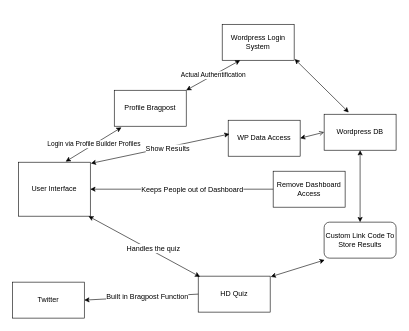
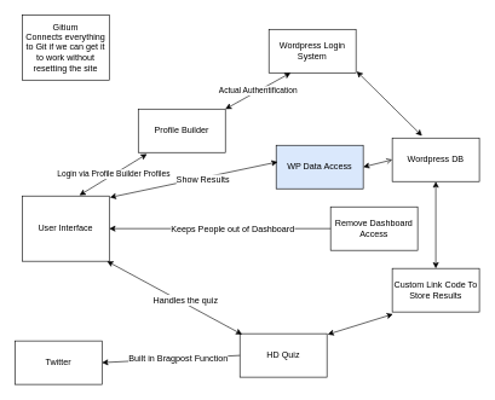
  <mxCell id="0" />
  <mxCell id="1" parent="0" />
  <mxCell id="2" value="&lt;div&gt;User Interface&lt;/div&gt;" style="rounded=0;whiteSpace=wrap;html=1;" vertex="1" parent="1"><mxGeometry x="30" y="270" width="120" height="90" as="geometry" /></mxCell>
  <mxCell id="3" value="&lt;div&gt;Wordpress Login System&lt;/div&gt;" style="rounded=0;whiteSpace=wrap;html=1;" vertex="1" parent="1"><mxGeometry x="370" y="40" width="120" height="60" as="geometry" /></mxCell>
  <mxCell id="4" value="Remove Dashboard Access" style="rounded=0;whiteSpace=wrap;html=1;" vertex="1" parent="1"><mxGeometry x="455" y="285" width="120" height="60" as="geometry" /></mxCell>
- <mxCell id="6" value="Profile Bragpost" style="rounded=0;whiteSpace=wrap;html=1;" vertex="1" parent="1"><mxGeometry x="190" y="150" width="120" height="60" as="geometry" /></mxCell>
+ <mxCell id="5" value="&lt;div&gt;Gitium&lt;/div&gt;&lt;div&gt;Connects everything to Git if we can get it to work without resetting the site&lt;br&gt;&lt;/div&gt;" style="rounded=0;whiteSpace=wrap;html=1;" vertex="1" parent="1"><mxGeometry x="30" y="20" width="120" height="90" as="geometry" /></mxCell>
+ <mxCell id="6" value="Profile Builder" style="rounded=0;whiteSpace=wrap;html=1;" vertex="1" parent="1"><mxGeometry x="190" y="150" width="120" height="60" as="geometry" /></mxCell>
  <mxCell id="7" value="HD Quiz" style="rounded=0;whiteSpace=wrap;html=1;" vertex="1" parent="1"><mxGeometry x="330" y="460" width="120" height="60" as="geometry" /></mxCell>
  <mxCell id="8" value="Login via Profile Builder Profiles" style="endArrow=classic;startArrow=classic;html=1;exitX=0.658;exitY=-0.011;exitDx=0;exitDy=0;exitPerimeter=0;entryX=0.1;entryY=1.033;entryDx=0;entryDy=0;entryPerimeter=0;" edge="1" parent="1" source="2" target="6"><mxGeometry width="50" height="50" relative="1" as="geometry"><mxPoint x="140" y="260" as="sourcePoint" /><mxPoint x="190" y="210" as="targetPoint" /></mxGeometry></mxCell>
  <mxCell id="9" value="Actual Authentification" style="endArrow=classic;startArrow=classic;html=1;entryX=0.25;entryY=1;entryDx=0;entryDy=0;" edge="1" parent="1" target="3"><mxGeometry width="50" height="50" relative="1" as="geometry"><mxPoint x="310" y="150" as="sourcePoint" /><mxPoint x="360" y="100" as="targetPoint" /></mxGeometry></mxCell>
  <mxCell id="10" value="Wordpress DB" style="rounded=0;whiteSpace=wrap;html=1;" vertex="1" parent="1"><mxGeometry x="540" y="190" width="120" height="60" as="geometry" /></mxCell>
  <mxCell id="11" value="" style="endArrow=classic;startArrow=classic;html=1;exitX=1.008;exitY=0.967;exitDx=0;exitDy=0;exitPerimeter=0;entryX=0.342;entryY=-0.05;entryDx=0;entryDy=0;entryPerimeter=0;" edge="1" parent="1" source="3" target="10"><mxGeometry width="50" height="50" relative="1" as="geometry"><mxPoint x="540" y="150" as="sourcePoint" /><mxPoint x="590" y="100" as="targetPoint" /></mxGeometry></mxCell>
  <mxCell id="12" value="" style="endArrow=none;startArrow=classic;html=1;exitX=1;exitY=0.5;exitDx=0;exitDy=0;entryX=0;entryY=0.5;entryDx=0;entryDy=0;endFill=0;" edge="1" parent="1" source="2" target="4"><mxGeometry width="50" height="50" relative="1" as="geometry"><mxPoint x="210" y="370" as="sourcePoint" /><mxPoint x="260" y="320" as="targetPoint" /></mxGeometry></mxCell>
  <mxCell id="13" value="Keeps People out of Dashboard" style="text;html=1;resizable=0;points=[];align=center;verticalAlign=middle;labelBackgroundColor=#ffffff;" vertex="1" connectable="0" parent="12"><mxGeometry x="0.109" y="-1" relative="1" as="geometry"><mxPoint as="offset" /></mxGeometry></mxCell>
  <mxCell id="14" value="" style="endArrow=classic;startArrow=classic;html=1;exitX=0.975;exitY=1;exitDx=0;exitDy=0;exitPerimeter=0;entryX=0.025;entryY=0.017;entryDx=0;entryDy=0;entryPerimeter=0;" edge="1" parent="1" source="2" target="7"><mxGeometry width="50" height="50" relative="1" as="geometry"><mxPoint x="30" y="540" as="sourcePoint" /><mxPoint x="80" y="490" as="targetPoint" /></mxGeometry></mxCell>
  <mxCell id="15" value="Handles the quiz" style="text;html=1;resizable=0;points=[];align=center;verticalAlign=middle;labelBackgroundColor=#ffffff;" vertex="1" connectable="0" parent="14"><mxGeometry x="0.132" y="4" relative="1" as="geometry"><mxPoint as="offset" /></mxGeometry></mxCell>
  <mxCell id="16" value="Twitter" style="rounded=0;whiteSpace=wrap;html=1;" vertex="1" parent="1"><mxGeometry x="20" y="470" width="120" height="60" as="geometry" /></mxCell>
  <mxCell id="17" value="" style="endArrow=classic;html=1;entryX=1;entryY=0.5;entryDx=0;entryDy=0;exitX=0;exitY=0.5;exitDx=0;exitDy=0;" edge="1" parent="1" source="7" target="16"><mxGeometry width="50" height="50" relative="1" as="geometry"><mxPoint x="20" y="590" as="sourcePoint" /><mxPoint x="70" y="540" as="targetPoint" /></mxGeometry></mxCell>
  <mxCell id="18" value="Built in Bragpost Function" style="text;html=1;resizable=0;points=[];align=center;verticalAlign=middle;labelBackgroundColor=#ffffff;" vertex="1" connectable="0" parent="17"><mxGeometry x="-0.095" y="-1" relative="1" as="geometry"><mxPoint as="offset" /></mxGeometry></mxCell>
- <mxCell id="19" value="Custom Link Code To Store Results" style="whiteSpace=wrap;html=1;rounded=1;" vertex="1" parent="1"><mxGeometry x="540" y="370" width="120" height="60" as="geometry" /></mxCell>
+ <mxCell id="19" value="Custom Link Code To Store Results" style="rounded=0;whiteSpace=wrap;html=1;" vertex="1" parent="1"><mxGeometry x="540" y="370" width="120" height="60" as="geometry" /></mxCell>
  <mxCell id="20" value="" style="endArrow=classic;startArrow=classic;html=1;entryX=1.008;entryY=0.017;entryDx=0;entryDy=0;entryPerimeter=0;exitX=0.008;exitY=1.05;exitDx=0;exitDy=0;exitPerimeter=0;" edge="1" parent="1" source="19" target="7"><mxGeometry width="50" height="50" relative="1" as="geometry"><mxPoint x="540" y="430" as="sourcePoint" /><mxPoint x="70" y="540" as="targetPoint" /></mxGeometry></mxCell>
  <mxCell id="21" value="" style="endArrow=classic;startArrow=classic;html=1;entryX=0.5;entryY=1;entryDx=0;entryDy=0;" edge="1" parent="1" source="19" target="10"><mxGeometry width="50" height="50" relative="1" as="geometry"><mxPoint x="20" y="590" as="sourcePoint" /><mxPoint x="70" y="540" as="targetPoint" /></mxGeometry></mxCell>
- <mxCell id="22" value="WP Data Access" style="rounded=0;whiteSpace=wrap;html=1;" vertex="1" parent="1"><mxGeometry x="380" y="200" width="120" height="60" as="geometry" /></mxCell>
+ <mxCell id="22" value="WP Data Access" style="rounded=0;whiteSpace=wrap;html=1;fillColor=#dae8fc;" vertex="1" parent="1"><mxGeometry x="380" y="200" width="120" height="60" as="geometry" /></mxCell>
  <mxCell id="23" value="" style="endArrow=classic;startArrow=classic;html=1;entryX=0.017;entryY=0.383;entryDx=0;entryDy=0;entryPerimeter=0;exitX=1.008;exitY=0.022;exitDx=0;exitDy=0;exitPerimeter=0;" edge="1" parent="1" source="2" target="22"><mxGeometry width="50" height="50" relative="1" as="geometry"><mxPoint x="20" y="590" as="sourcePoint" /><mxPoint x="70" y="540" as="targetPoint" /></mxGeometry></mxCell>
  <mxCell id="24" value="Show Results" style="text;html=1;resizable=0;points=[];align=center;verticalAlign=middle;labelBackgroundColor=#ffffff;" vertex="1" connectable="0" parent="23"><mxGeometry x="0.103" y="-3" relative="1" as="geometry"><mxPoint as="offset" /></mxGeometry></mxCell>
  <mxCell id="25" value="" style="endArrow=open;startArrow=classic;html=1;entryX=0;entryY=0.5;entryDx=0;entryDy=0;exitX=1;exitY=0.5;exitDx=0;exitDy=0;" edge="1" parent="1" source="22" target="10"><mxGeometry width="50" height="50" relative="1" as="geometry"><mxPoint x="20" y="590" as="sourcePoint" /><mxPoint x="70" y="540" as="targetPoint" /></mxGeometry></mxCell>
